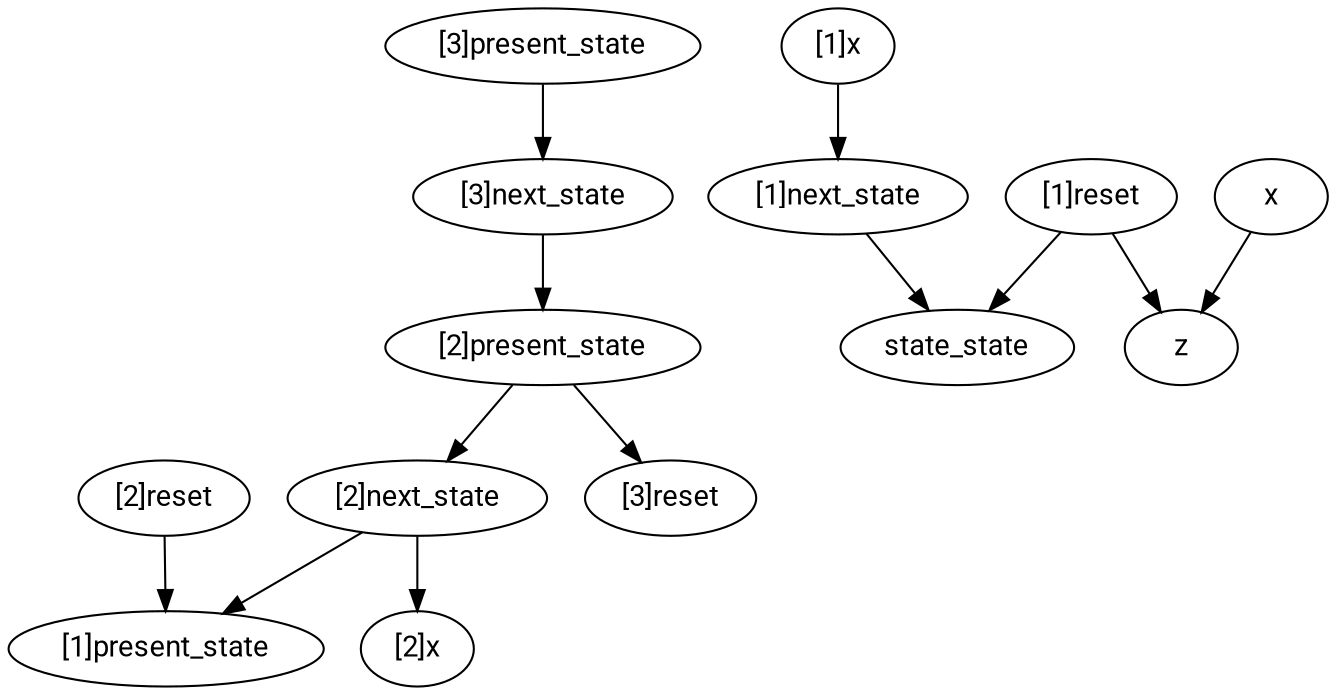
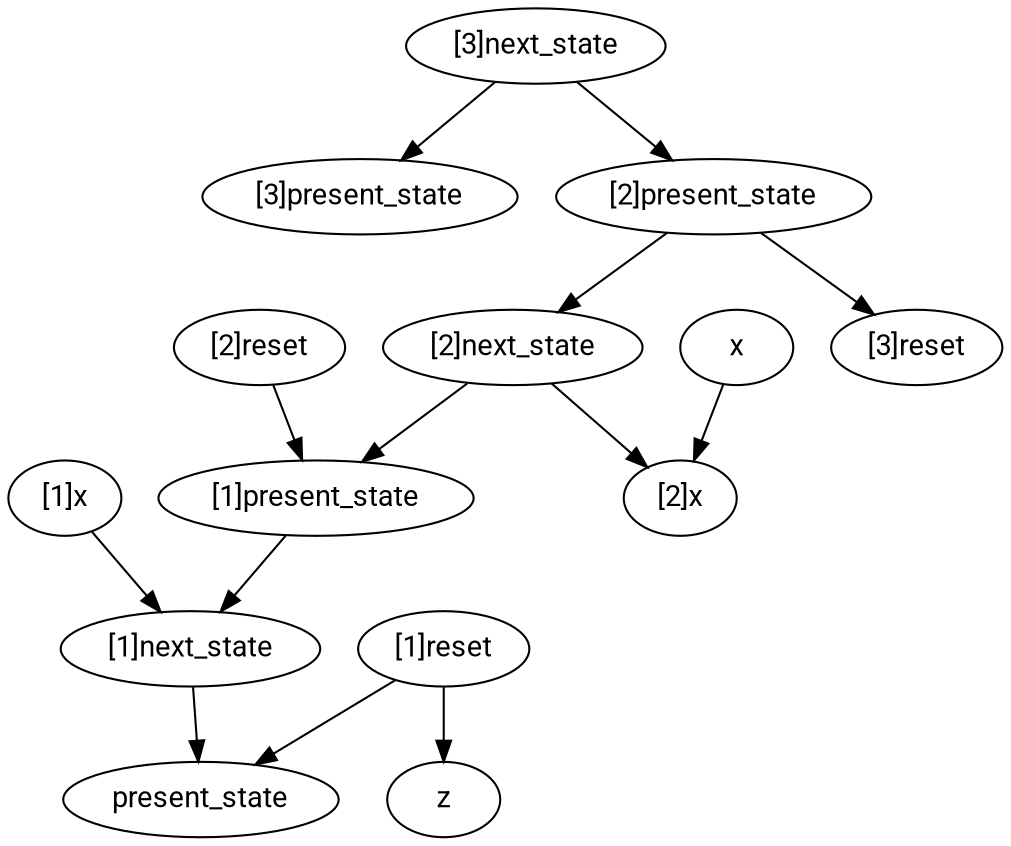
  strict digraph {
    fontname=Roboto
    node [complexity=13 fontname=Roboto]
    edge [fontname=Roboto]
    "[2]next_state" [complexity=9 importance=6.81300802418 rank=0.757000891575]
    "[1]present_state" [complexity=7 importance=6.50406529061 rank=0.929152184372]
    "[2]x" [importance=54.6178853396 rank=4.20137579535]
    "[1]next_state" [complexity=6 importance=0.772357707642 rank=0.128726284607]
-   present_state [complexity=4 importance=0.463414974072 rank=0.115853743518 label=state_state]
+   present_state [complexity=4 importance=0.463414974072 rank=0.115853743518]
    "[2]reset" [complexity=8 importance=13.1219517274 rank=1.64024396592]
    z [complexity=0 importance=0.138211344603 rank=0.0]
    "[3]present_state" [importance=441.430888081 rank=33.9562221601]
    "[3]next_state" [complexity=12 importance=55.1382105565 rank=4.59485087971]
    "[2]present_state" [complexity=10 importance=54.8292678229 rank=5.48292678229]
    "[3]reset" [complexity=11 importance=109.772356792 rank=9.97930516291]
    "[1]x" [complexity=10 importance=6.29268280732 rank=0.629268280732]
    x [complexity=4 importance=0.252032490782 rank=0.0630081226954]
    "[1]reset" [complexity=5 importance=1.04065109432 rank=0.208130218864]
    "[2]next_state" -> "[1]present_state"
    "[2]next_state" -> "[2]x"
+   "[1]present_state" -> "[1]next_state"
    "[1]next_state" -> present_state
    "[2]reset" -> "[1]present_state"
-   "[3]present_state" -> "[3]next_state"
+   "[3]next_state" -> "[3]present_state"
    "[3]next_state" -> "[2]present_state"
    "[2]present_state" -> "[2]next_state"
    "[2]present_state" -> "[3]reset"
    "[1]x" -> "[1]next_state"
-   x -> z
+   x -> "[2]x"
    "[1]reset" -> present_state
    "[1]reset" -> z
  }
